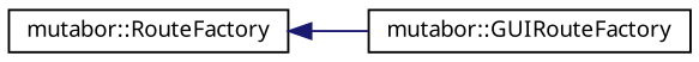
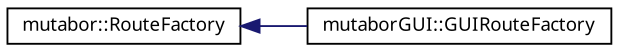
  digraph {
    rankdir=LR
    node [color=black fillcolor=white fontname=Sans fontsize=10 shape=record style=filled]
    n1 [height=0.2 label="mutabor::RouteFactory" width=0.4]
-   n2 [height=0.2 label="mutabor::GUIRouteFactory" width=0.4]
+   n2 [height=0.2 label="mutaborGUI::GUIRouteFactory" width=0.4]
    n1 -> n2 [color=midnightblue dir=back fontname=Sans fontsize=10 labelfontname=Sans labelfontsize=10 style=solid]
  }
